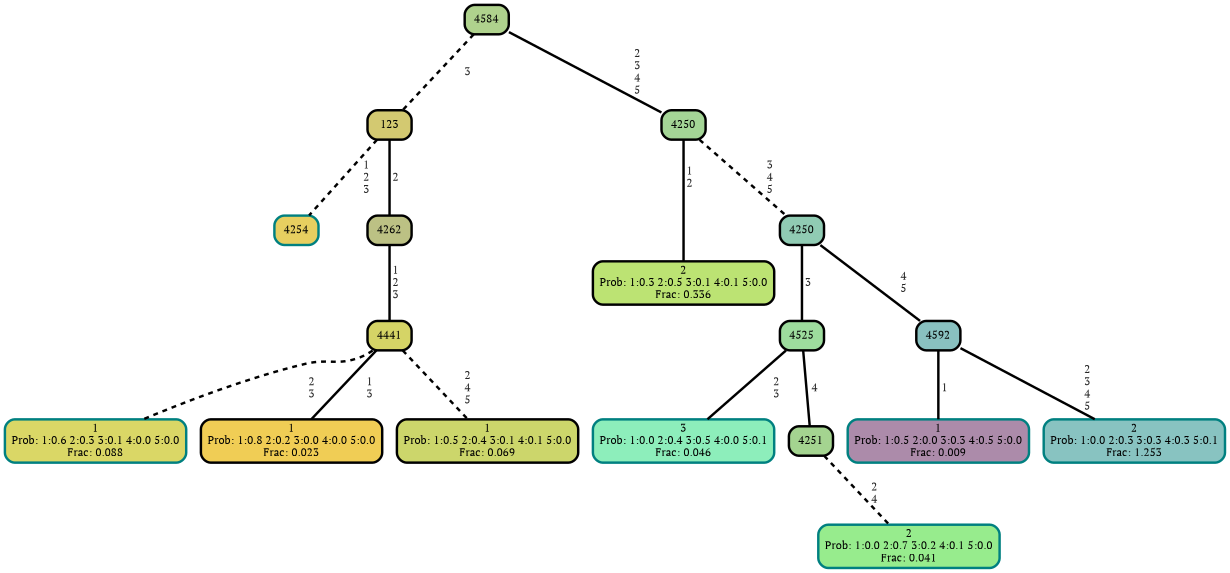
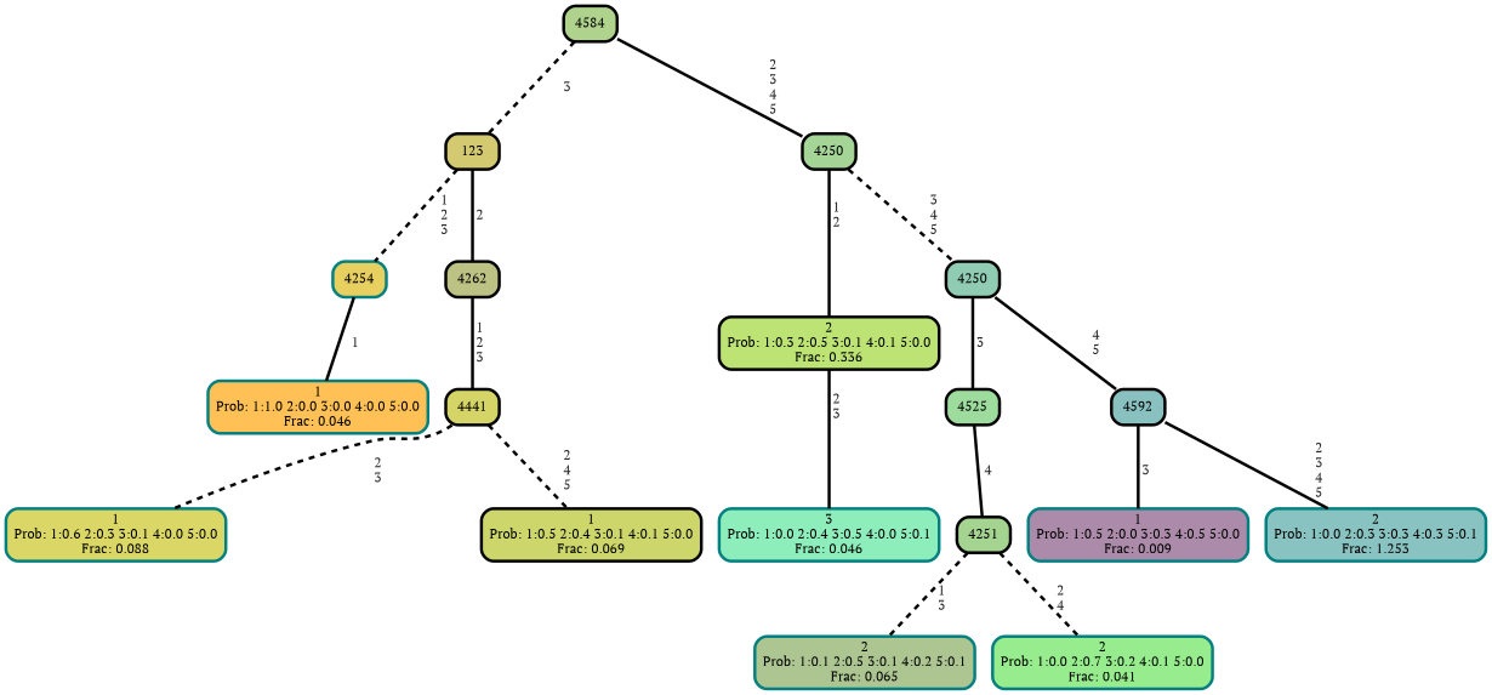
  graph {
    fontname="PT Serif"
    ranksep="0 equally"
    splines=straight
    node [color=black fontcolor=black fontname="PT Serif" penwidth=3 shape=box style="filled, rounded"]
    edge [color=black fontcolor=grey14 fontname="PT Serif" fontweight=bold penwidth=3 style=solid]
+   n1 [color=teal fillcolor="#ffc155" label="1\nProb: 1:1.0 2:0.0 3:0.0 4:0.0 5:0.0\nFrac: 0.046"]
    n2 [color=teal fillcolor="#e7cf60" label=4254]
    n3 [color=teal fillcolor="#dad766" label="1\nProb: 1:0.6 2:0.3 3:0.1 4:0.0 5:0.0\nFrac: 0.088"]
    n4 [fillcolor="#d3c971" label=123]
    n5 [fillcolor="#bcc184" label=4262]
    n6 [fillcolor="#d5d466" label=4441]
-   n7 [fillcolor="#f0cd55" label="1\nProb: 1:0.8 2:0.2 3:0.0 4:0.0 5:0.0\nFrac: 0.023"]
    n8 [fillcolor="#ccd66b" label="1\nProb: 1:0.5 2:0.4 3:0.1 4:0.1 5:0.0\nFrac: 0.069"]
    n9 [fillcolor="#afd28d" label=4584]
    n10 [fillcolor="#a4d596" label=4250]
    n11 [fillcolor="#bce373" label="2\nProb: 1:0.3 2:0.5 3:0.1 4:0.1 5:0.0\nFrac: 0.336"]
    n12 [fillcolor="#90cbb3" label=4250]
    n13 [fillcolor="#9ddc9d" label=4525]
    n14 [fillcolor="#89c1c0" label=4592]
+   n15 [color=teal fillcolor="#acc591" label="2\nProb: 1:0.1 2:0.5 3:0.1 4:0.2 5:0.1\nFrac: 0.065"]
    n16 [fillcolor="#a4d490" label=4251]
    n17 [color=teal fillcolor="#97ec8d" label="2\nProb: 1:0.0 2:0.7 3:0.2 4:0.1 5:0.0\nFrac: 0.041"]
    n18 [color=teal fillcolor="#8deebb" label="3\nProb: 1:0.0 2:0.4 3:0.5 4:0.0 5:0.1\nFrac: 0.046"]
    n19 [color=teal fillcolor="#ac8baa" label="1\nProb: 1:0.5 2:0.0 3:0.3 4:0.5 5:0.0\nFrac: 0.009"]
    n20 [color=teal fillcolor="#88c3c1" label="2\nProb: 1:0.0 2:0.3 3:0.3 4:0.3 5:0.1\nFrac: 1.253"]
    subgraph sub_1 {
      rank=same
    }
+   n2 -- n1 [label=" 1"]
    n4 -- n2 [label=" 1\n 2\n 3" style=dashed]
    n4 -- n5 [label=" 2" style=bold]
    n5 -- n6 [label=" 1\n 2\n 3"]
    n6 -- n3 [label=" 2\n 3" style=dashed]
-   n6 -- n7 [label=" 1\n 3"]
    n6 -- n8 [label=" 2\n 4\n 5" style=dashed]
    n9 -- n4 [label=" 3" style=dashed]
    n9 -- n10 [label=" 2\n 3\n 4\n 5" style=bold]
    n10 -- n11 [label=" 1\n 2" style=bold]
    n10 -- n12 [label=" 3\n 4\n 5" style=dashed]
    n12 -- n13 [label=" 3" style=bold]
    n12 -- n14 [label=" 4\n 5"]
    n13 -- n16 [label=" 4"]
-   n13 -- n18 [label=" 2\n 3"]
-   n14 -- n19 [label=" 1" style=bold]
+   n11 -- n18 [label=" 2\n 3"]
+   n14 -- n19 [label=" 3" style=bold]
    n14 -- n20 [label=" 2\n 3\n 4\n 5"]
+   n16 -- n15 [label=" 1\n 3" style=dashed]
    n16 -- n17 [label=" 2\n 4" style=dashed]
  }
